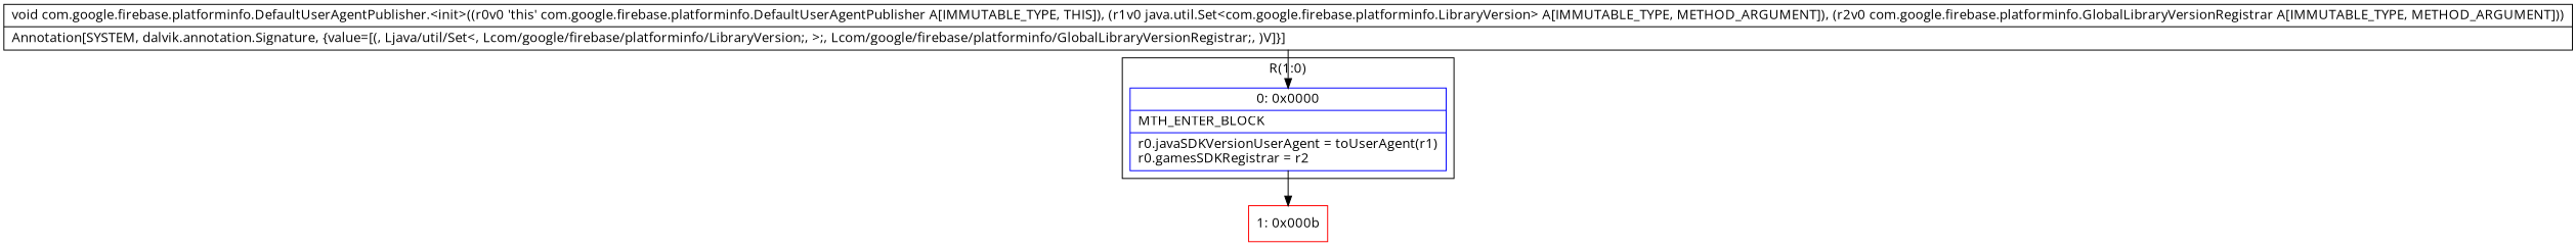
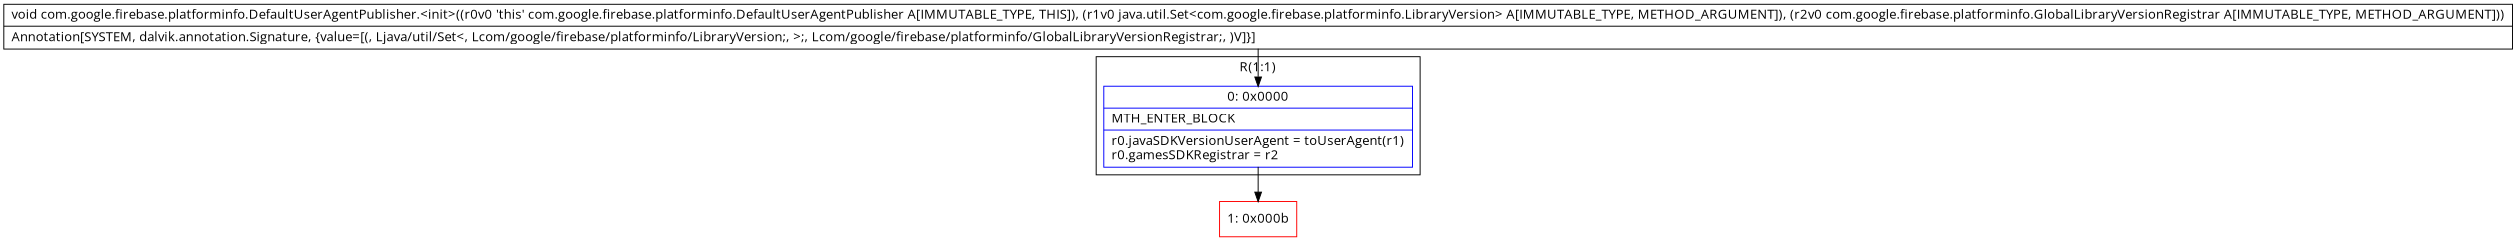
  digraph {
    fontname="Open Sans"
    node [shape=record fontname="Open Sans"]
    edge [fontname="Open Sans"]
    n1 [color=blue label="{0\:\ 0x0000|MTH_ENTER_BLOCK\l|r0.javaSDKVersionUserAgent = toUserAgent(r1)\lr0.gamesSDKRegistrar = r2\l}"]
    n2 [color=red label="{1\:\ 0x000b}"]
    n3 [label="{void com.google.firebase.platforminfo.DefaultUserAgentPublisher.\<init\>((r0v0 'this' com.google.firebase.platforminfo.DefaultUserAgentPublisher A[IMMUTABLE_TYPE, THIS]), (r1v0 java.util.Set\<com.google.firebase.platforminfo.LibraryVersion\> A[IMMUTABLE_TYPE, METHOD_ARGUMENT]), (r2v0 com.google.firebase.platforminfo.GlobalLibraryVersionRegistrar A[IMMUTABLE_TYPE, METHOD_ARGUMENT]))  | Annotation[SYSTEM, dalvik.annotation.Signature, \{value=[(, Ljava\/util\/Set\<, Lcom\/google\/firebase\/platforminfo\/LibraryVersion;, \>;, Lcom\/google\/firebase\/platforminfo\/GlobalLibraryVersionRegistrar;, )V]\}]\l}"]
    subgraph cluster_1 {
-     label="R(1:0)"
+     label="R(1:1)"
      n1
    }
    n1 -> n2
    n3 -> n1
  }
